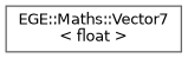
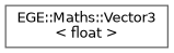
  digraph {
    rankdir=LR
-   n1 [color=grey40 fillcolor=white fontname=Helvetica fontsize=10 height=0.2 label="EGE::Maths::Vector7\l\< float \>" shape=box style=filled width=0.4]
+   n1 [color=grey40 fillcolor=white fontname=Helvetica fontsize=10 height=0.2 label="EGE::Maths::Vector3\l\< float \>" shape=box style=filled width=0.4]
  }
